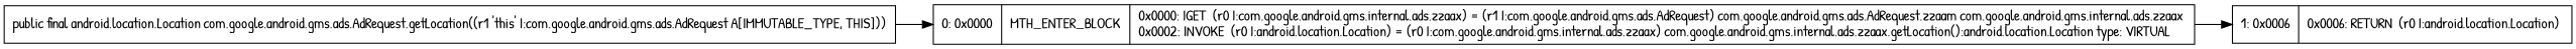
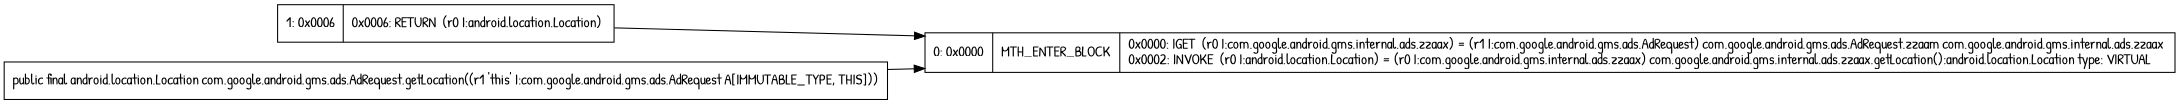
  digraph {
    rankdir=LR
    fontname="Patrick Hand"
    node [shape=record fontname="Patrick Hand"]
    edge [fontname="Patrick Hand"]
    n1 [label="{0\:\ 0x0000|MTH_ENTER_BLOCK\l|0x0000: IGET  (r0 I:com.google.android.gms.internal.ads.zzaax) = (r1 I:com.google.android.gms.ads.AdRequest) com.google.android.gms.ads.AdRequest.zzaam com.google.android.gms.internal.ads.zzaax \l0x0002: INVOKE  (r0 I:android.location.Location) = (r0 I:com.google.android.gms.internal.ads.zzaax) com.google.android.gms.internal.ads.zzaax.getLocation():android.location.Location type: VIRTUAL \l}"]
    n2 [label="{1\:\ 0x0006|0x0006: RETURN  (r0 I:android.location.Location) \l}"]
    n3 [label="{public final android.location.Location com.google.android.gms.ads.AdRequest.getLocation((r1 'this' I:com.google.android.gms.ads.AdRequest A[IMMUTABLE_TYPE, THIS])) }"]
-   n1 -> n2
+   n2 -> n1
    n3 -> n1
  }
